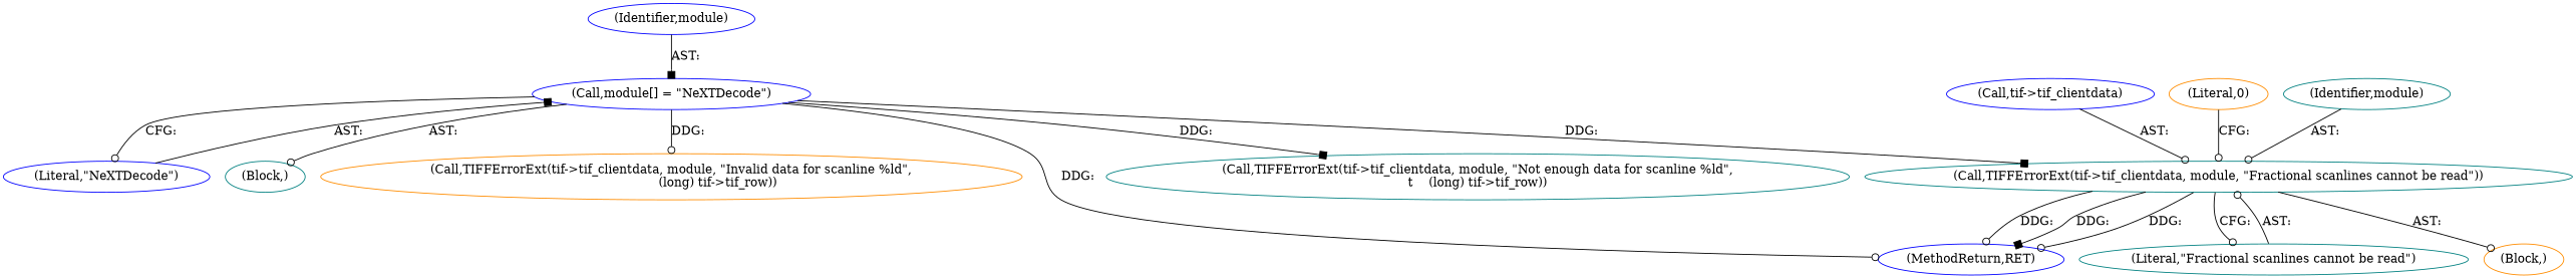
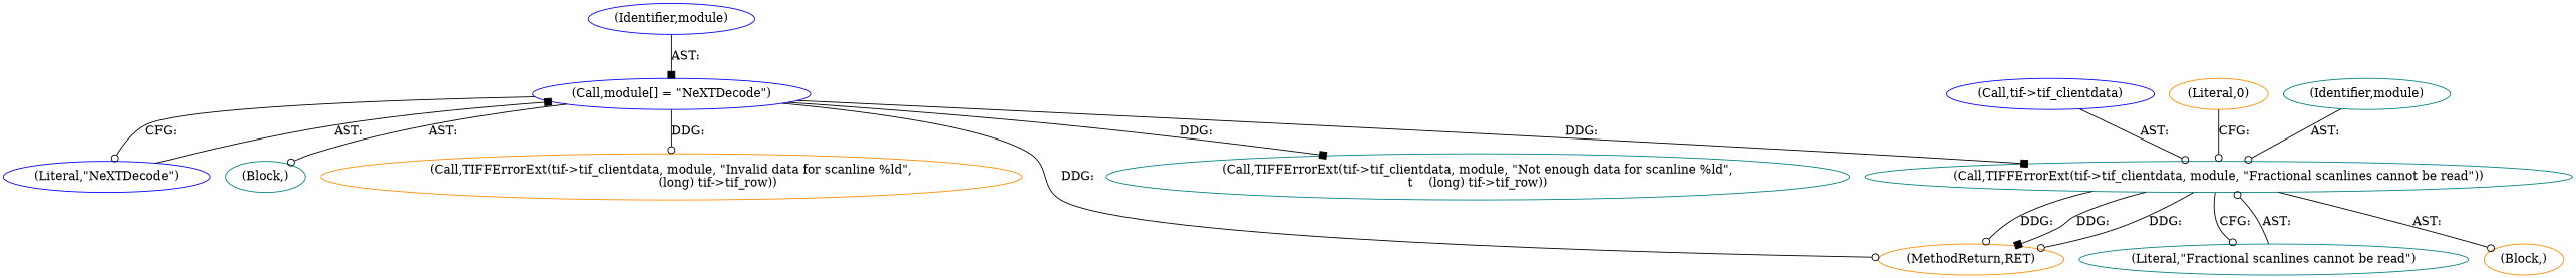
  digraph {
    node [color=teal]
    edge [arrowhead=odot]
    n1 [label="(Call,TIFFErrorExt(tif->tif_clientdata, module, \"Fractional scanlines cannot be read\"))"]
-   n2 [color=blue label="(MethodReturn,RET)"]
+   n2 [color=darkorange label="(MethodReturn,RET)"]
    n3 [label="(Literal,\"Fractional scanlines cannot be read\")"]
    n4 [color=darkorange label="(Block,)"]
    n5 [color=blue label="(Call,module[] = \"NeXTDecode\")"]
    n6 [label="(Call,TIFFErrorExt(tif->tif_clientdata, module, \"Not enough data for scanline %ld\",\n\t    (long) tif->tif_row))"]
    n7 [color=blue label="(Literal,\"NeXTDecode\")"]
    n8 [label="(Block,)"]
    n9 [color=darkorange label="(Call,TIFFErrorExt(tif->tif_clientdata, module, \"Invalid data for scanline %ld\",\n                        (long) tif->tif_row))"]
    n10 [color=blue label="(Call,tif->tif_clientdata)"]
    n11 [color=blue label="(Identifier,module)"]
    n12 [color=darkorange label="(Literal,0)"]
    n13 [label="(Identifier,module)"]
    n1 -> n2 [label="DDG: "]
    n1 -> n2 [label="DDG: "]
    n1 -> n2 [arrowhead=box label="DDG: "]
    n1 -> n3 [label="CFG: "]
    n1 -> n4 [label="AST: "]
    n3 -> n1 [label="AST: "]
    n5 -> n1 [arrowhead=box label="DDG: "]
    n5 -> n2 [label="DDG: "]
    n5 -> n6 [arrowhead=box label="DDG: "]
    n5 -> n7 [label="CFG: "]
    n5 -> n8 [label="AST: "]
    n5 -> n9 [label="DDG: "]
    n7 -> n5 [arrowhead=box label="AST: "]
    n10 -> n1 [label="AST: "]
    n11 -> n5 [arrowhead=box label="AST: "]
    n12 -> n1 [label="CFG: "]
    n13 -> n1 [label="AST: "]
  }
